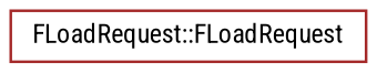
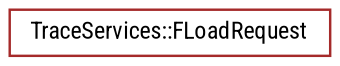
  digraph {
    rankdir=LR
    fontname="Roboto Condensed"
-   n1 [color=brown fillcolor=white fontname="Roboto Condensed" fontsize=10 height=0.2 label="FLoadRequest::FLoadRequest" shape=box style=filled width=0.4]
+   n1 [color=brown fillcolor=white fontname="Roboto Condensed" fontsize=10 height=0.2 label="TraceServices::FLoadRequest" shape=box style=filled width=0.4]
  }
